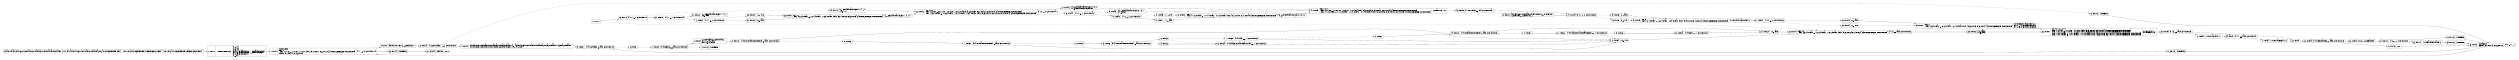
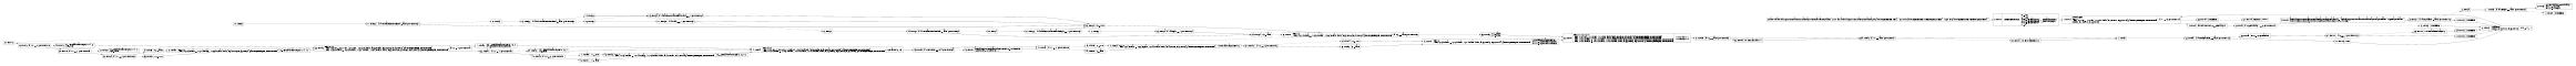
  digraph {
    rankdir=LR
    node [shape=record]
    n1 [label="{0\:\ 0x0000|MTH_ENTER_BLOCK\l|r0 = r21\lr1 = r22\lr2 = r23\lint r3 = getPaddingTop() + getPaddingBottom()\lint r4 = getPaddingLeft() + getPaddingRight()\lint r5 = getChildCount()\lr7 = 0\l}"]
    n2 [label="{1\:\ 0x001d|LOOP_START\lPHI: r7 \l  PHI: (r7v1 int) = (r7v0 int), (r7v2 int) binds: [B:0:0x0000, B:66:0x0105] A[DONT_GENERATE, DONT_INLINE]\lLOOP:0: B:1:0x001d\-\>B:66:0x0105\l|if (r7 \>= r5) goto L_0x0109\l}"]
    n3 [label="{2\:\ 0x001f|android.view.View r8 = getChildAt(r7)\l}"]
    n4 [label="{68\:\ 0x0109|SYNTHETIC\l}"]
    n5 [label="{3\:\ 0x0029|if (r8.getVisibility() != 8) goto L_0x002d\l}"]
    n6 [label="{67\:\ 0x0109|RETURN\l|return\l}"]
    n7 [label="{4\:\ 0x002d|android.support.constraint.ConstraintLayout$LayoutParams r9 = (android.support.constraint.ConstraintLayout.LayoutParams) r8.getLayoutParams()\landroid.support.constraint.solver.widgets.ConstraintWidget r10 = r9.widget\l}"]
    n8 [label="{73\:\ 0x0105|SYNTHETIC\l}"]
    n9 [label="{5\:\ 0x0037|if (r9.isGuideline != false) goto L_0x0105\l}"]
    n10 [label="{66\:\ 0x0105|LOOP_END\lLOOP:0: B:1:0x001d\-\>B:66:0x0105\l|int r7 = r7 + 1\l}"]
    n11 [label="{6\:\ 0x0039}"]
    n12 [label="{70\:\ 0x0105|SYNTHETIC\l}"]
    n13 [label="{7\:\ 0x003b|if (r9.isHelper == false) goto L_0x003f\l}"]
    n14 [label="{8\:\ 0x003f|r10.setVisibility(r8.getVisibility())\lint r11 = r9.width\lint r12 = r9.height\l}"]
    n15 [label="{74\:\ 0x0105|SYNTHETIC\l}"]
-   n16 [label="{9\:\ 0x004e|if (r9.horizontalDimensionFixed != false) goto L_0x006f\l}"]
    n17 [label="{10\:\ 0x0050}"]
    n18 [label="{25\:\ 0x006f|r13 = true\l}"]
    n19 [label="{11\:\ 0x0052|if (r9.verticalDimensionFixed != false) goto L_0x006f\l}"]
    n20 [label="{26\:\ 0x0070|PHI: r13 \l  PHI: (r13v1 boolean) = (r13v3 boolean), (r13v8 boolean) binds: [B:25:0x006f, B:24:0x006d] A[DONT_GENERATE, DONT_INLINE]\l|if (r13 == false) goto L_0x00e3\l}"]
    n21 [label="{12\:\ 0x0054}"]
    n22 [label="{13\:\ 0x0056|if (r9.horizontalDimensionFixed != false) goto L_0x005c\l}"]
    n23 [label="{14\:\ 0x0058}"]
    n24 [label="{16\:\ 0x005c}"]
    n25 [label="{15\:\ 0x005a|if (r9.matchConstraintDefaultWidth == 1) goto L_0x006f\l}"]
    n26 [label="{17\:\ 0x005e|if (r9.width == \-1) goto L_0x006f\l}"]
    n27 [label="{18\:\ 0x0060}"]
    n28 [label="{19\:\ 0x0062|if (r9.verticalDimensionFixed != false) goto L_0x006d\l}"]
    n29 [label="{20\:\ 0x0064}"]
    n30 [label="{24\:\ 0x006d|r13 = false\l}"]
    n31 [label="{21\:\ 0x0066|if (r9.matchConstraintDefaultHeight == 1) goto L_0x006f\l}"]
    n32 [label="{22\:\ 0x0068}"]
    n33 [label="{23\:\ 0x006a|if (r9.height != \-1) goto L_0x006d\l}"]
    n34 [label="{55\:\ 0x00e3|r16 = false\lr17 = false\l}"]
    n35 [label="{27\:\ 0x0072}"]
    n36 [label="{28\:\ 0x0073|if (r11 != 0) goto L_0x007e\l}"]
    n37 [label="{56\:\ 0x00e7|PHI: r11 r12 r16 r17 \l  PHI: (r11v4 int) = (r11v3 int), (r11v5 int) binds: [B:55:0x00e3, B:54:0x00d7] A[DONT_GENERATE, DONT_INLINE]\l  PHI: (r12v1 int) = (r12v0 int), (r12v2 int) binds: [B:55:0x00e3, B:54:0x00d7] A[DONT_GENERATE, DONT_INLINE]\l  PHI: (r16v0 boolean) = (r16v1 boolean), (r16v2 boolean) binds: [B:55:0x00e3, B:54:0x00d7] A[DONT_GENERATE, DONT_INLINE]\l  PHI: (r17v0 boolean) = (r17v1 boolean), (r17v2 boolean) binds: [B:55:0x00e3, B:54:0x00d7] A[DONT_GENERATE, DONT_INLINE]\l|r10.setWidth(r11)\lr10.setHeight(r12)\l}"]
    n38 [label="{29\:\ 0x0075|r6 = getChildMeasureSpec(r1, r4, \-2)\lr16 = true\l}"]
    n39 [label="{30\:\ 0x007e|if (r11 != \-1) goto L_0x0089\l}"]
    n40 [label="{36\:\ 0x0096|PHI: r6 r16 \l  PHI: (r6v2 int) = (r6v11 int), (r6v12 int), (r6v13 int) binds: [B:35:0x0090, B:31:0x0080, B:29:0x0075] A[DONT_GENERATE, DONT_INLINE]\l  PHI: (r16v2 boolean) = (r16v3 boolean), (r16v7 boolean), (r16v9 boolean) binds: [B:35:0x0090, B:31:0x0080, B:29:0x0075] A[DONT_GENERATE, DONT_INLINE]\l|if (r12 != 0) goto L_0x00a1\l}"]
    n41 [label="{31\:\ 0x0080|r6 = getChildMeasureSpec(r1, r4, \-1)\lr16 = false\l}"]
    n42 [label="{32\:\ 0x0089|if (r11 != \-2) goto L_0x008e\l}"]
    n43 [label="{37\:\ 0x0098|r15 = getChildMeasureSpec(r2, r3, \-2)\lr17 = internalMeasureChildren\l}"]
    n44 [label="{38\:\ 0x00a1|if (r12 != \-1) goto L_0x00ac\l}"]
    n45 [label="{33\:\ 0x008b|r16 = true\l}"]
    n46 [label="{34\:\ 0x008e|r16 = false\l}"]
    n47 [label="{35\:\ 0x0090|PHI: r16 \l  PHI: (r16v3 boolean) = (r16v4 boolean), (r16v5 boolean) binds: [B:34:0x008e, B:33:0x008b] A[DONT_GENERATE, DONT_INLINE]\l|r6 = getChildMeasureSpec(r1, r4, r11)\l}"]
    n48 [label="{44\:\ 0x00b9|PHI: r15 r17 \l  PHI: (r15v1 int) = (r15v2 int), (r15v3 int), (r15v4 int) binds: [B:43:0x00b3, B:39:0x00a3, B:37:0x0098] A[DONT_GENERATE, DONT_INLINE]\l  PHI: (r17v2 boolean) = (r17v3 boolean), (r17v7 boolean), (r17v9 boolean) binds: [B:43:0x00b3, B:39:0x00a3, B:37:0x0098] A[DONT_GENERATE, DONT_INLINE]\l|r8.measure(r6, r15)\l}"]
    n49 [label="{39\:\ 0x00a3|r15 = getChildMeasureSpec(r2, r3, \-1)\lr17 = false\l}"]
    n50 [label="{40\:\ 0x00ac|if (r12 != \-2) goto L_0x00b1\l}"]
    n51 [label="{45\:\ 0x00be|if (r0.mMetrics == null) goto L_0x00ca\l}"]
    n52 [label="{41\:\ 0x00ae|r17 = true\l}"]
    n53 [label="{42\:\ 0x00b1|r17 = false\l}"]
    n54 [label="{43\:\ 0x00b3|PHI: r17 \l  PHI: (r17v3 boolean) = (r17v4 boolean), (r17v5 boolean) binds: [B:42:0x00b1, B:41:0x00ae] A[DONT_GENERATE, DONT_INLINE]\l|r15 = getChildMeasureSpec(r2, r3, r12)\l}"]
    n55 [label="{46\:\ 0x00c0|android.support.constraint.solver.Metrics r6 = r0.mMetrics\lr6.measures = r6.measures + 1\l}"]
    n56 [label="{47\:\ 0x00ca|if (r11 != \-2) goto L_0x00ce\l}"]
    n57 [label="{48\:\ 0x00cc|r6 = true\l}"]
    n58 [label="{49\:\ 0x00ce|r6 = false\l}"]
    n59 [label="{50\:\ 0x00cf|PHI: r6 \l  PHI: (r6v4 boolean) = (r6v8 boolean), (r6v9 boolean) binds: [B:49:0x00ce, B:48:0x00cc] A[DONT_GENERATE, DONT_INLINE]\l|r10.setWidthWrapContent(r6)\l}"]
    n60 [label="{51\:\ 0x00d2|if (r12 != \-2) goto L_0x00d6\l}"]
    n61 [label="{52\:\ 0x00d4|r6 = true\l}"]
    n62 [label="{53\:\ 0x00d6|r6 = false\l}"]
    n63 [label="{54\:\ 0x00d7|PHI: r6 \l  PHI: (r6v5 boolean) = (r6v6 boolean), (r6v7 boolean) binds: [B:53:0x00d6, B:52:0x00d4] A[DONT_GENERATE, DONT_INLINE]\l|r10.setHeightWrapContent(r6)\lint r11 = r8.getMeasuredWidth()\lint r12 = r8.getMeasuredHeight()\l}"]
    n64 [label="{57\:\ 0x00ed|if (r16 == false) goto L_0x00f2\l}"]
    n65 [label="{58\:\ 0x00ef|r10.setWrapWidth(r11)\l}"]
    n66 [label="{59\:\ 0x00f2|if (r17 == false) goto L_0x00f7\l}"]
    n67 [label="{60\:\ 0x00f4|r10.setWrapHeight(r12)\l}"]
    n68 [label="{61\:\ 0x00f7}"]
    n69 [label="{62\:\ 0x00f9|if (r9.needsBaseline == false) goto L_0x0105\l}"]
    n70 [label="{63\:\ 0x00fb|int r6 = r8.getBaseline()\l}"]
    n71 [label="{71\:\ 0x0105|MTH\l}"]
    n72 [label="{64\:\ 0x0100|if (r6 == \-1) goto L_0x0105\l}"]
    n73 [label="{65\:\ 0x0102|r10.setBaselineDistance(r6)\l}"]
    n74 [label="{72\:\ 0x0105|SYNTHETIC\l}"]
    n75 [label="{69\:\ 0x0105|SYNTHETIC\l}"]
    n76 [label="{private void android.support.constraint.ConstraintLayout.internalMeasureChildren((r21v0 'this' android.support.constraint.ConstraintLayout A[IMMUTABLE_TYPE, THIS]), (r22v0 int A[IMMUTABLE_TYPE, METHOD_ARGUMENT]), (r23v0 int A[IMMUTABLE_TYPE, METHOD_ARGUMENT])) }"]
    n1 -> n2
    n2 -> n3 [style=dashed]
    n2 -> n4
    n3 -> n5
    n4 -> n6
    n5 -> n7
    n5 -> n8 [style=dashed]
    n7 -> n9
    n8 -> n10
    n9 -> n11 [style=dashed]
    n9 -> n12
    n10 -> n2
    n11 -> n13
    n12 -> n10
    n13 -> n14
    n13 -> n15 [style=dashed]
-   n14 -> n16
-   n16 -> n17 [style=dashed]
-   n16 -> n18
    n17 -> n19
    n18 -> n20
    n19 -> n18
    n19 -> n21 [style=dashed]
    n20 -> n34
    n21 -> n22
    n22 -> n23 [style=dashed]
    n22 -> n24
    n23 -> n25
    n24 -> n25 [style=dashed]
    n24 -> n26
    n25 -> n18
    n26 -> n18
    n26 -> n27 [style=dashed]
    n27 -> n28
    n28 -> n29 [style=dashed]
    n28 -> n30
    n29 -> n31
    n30 -> n20
    n31 -> n18
    n31 -> n32 [style=dashed]
    n32 -> n33
    n33 -> n30
    n34 -> n37
    n35 -> n20 [style=dashed]
    n35 -> n36
    n36 -> n38 [style=dashed]
    n36 -> n39
    n37 -> n64
    n38 -> n40
    n39 -> n41 [style=dashed]
    n39 -> n42
    n40 -> n43 [style=dashed]
    n40 -> n44
    n42 -> n45 [style=dashed]
    n42 -> n46
    n43 -> n48
    n44 -> n49 [style=dashed]
    n44 -> n50
    n45 -> n47
    n46 -> n47
    n47 -> n40
    n48 -> n51
    n49 -> n48
    n50 -> n52 [style=dashed]
    n50 -> n53
    n51 -> n55 [style=dashed]
    n51 -> n56
    n52 -> n54
    n53 -> n54
    n54 -> n48
    n55 -> n56
    n56 -> n57 [style=dashed]
    n56 -> n58 [style=dashed]
    n57 -> n59
    n58 -> n59
    n59 -> n60
    n60 -> n61 [style=dashed]
    n60 -> n62
    n61 -> n63
    n62 -> n63
    n63 -> n37
    n64 -> n65 [style=dashed]
    n64 -> n66
    n65 -> n66
    n66 -> n67 [style=dashed]
    n66 -> n68
    n67 -> n68
    n68 -> n69
    n69 -> n70 [style=dashed]
    n69 -> n71
    n70 -> n72
    n71 -> n10
    n72 -> n73 [style=dashed]
    n72 -> n74
    n73 -> n75
    n74 -> n10
    n75 -> n10
    n76 -> n1
  }
